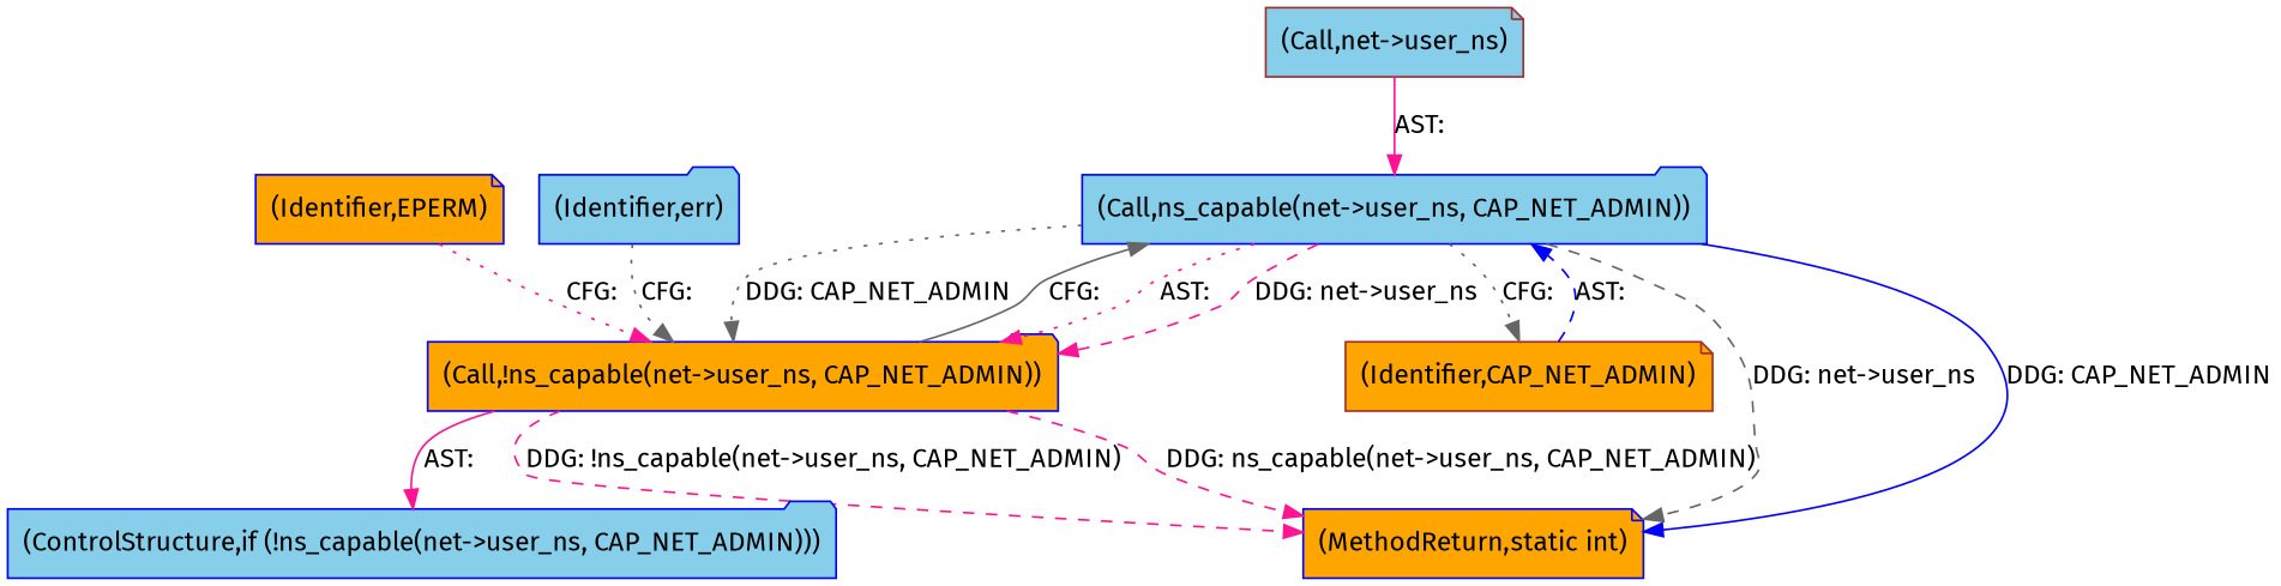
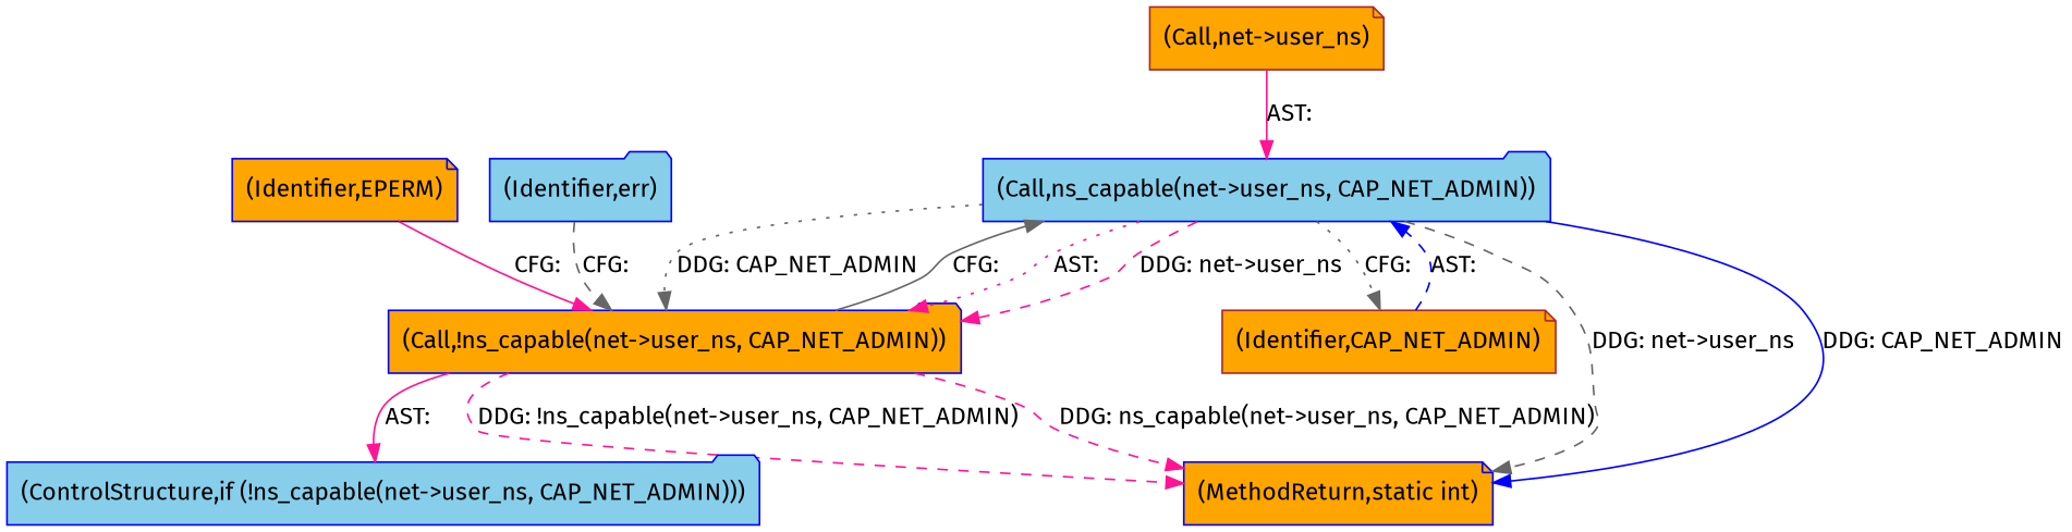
  digraph {
    fontname="Fira Sans"
    node [color=blue fillcolor=orange fontname="Fira Sans" shape=folder style=filled]
    edge [color=deeppink fontname="Fira Sans" style=dotted]
    n1 [fillcolor=skyblue label="(Call,ns_capable(net->user_ns, CAP_NET_ADMIN))"]
    n2 [label="(Call,!ns_capable(net->user_ns, CAP_NET_ADMIN))"]
    n3 [color=brown label="(Identifier,CAP_NET_ADMIN)" shape=note]
    n4 [label="(MethodReturn,static int)" shape=note]
    n5 [fillcolor=skyblue label="(ControlStructure,if (!ns_capable(net->user_ns, CAP_NET_ADMIN)))"]
-   n6 [color=brown fillcolor=skyblue label="(Call,net->user_ns)" shape=note]
+   n6 [color=brown label="(Call,net->user_ns)" shape=note]
    n7 [label="(Identifier,EPERM)" shape=note]
    n8 [fillcolor=skyblue label="(Identifier,err)"]
    n1 -> n2 [label="AST: "]
    n1 -> n2 [label="DDG: net->user_ns" style=dashed]
    n1 -> n2 [color=gray40 label="DDG: CAP_NET_ADMIN"]
    n1 -> n3 [color=gray40 label="CFG: "]
    n1 -> n4 [color=gray40 label="DDG: net->user_ns" style=dashed]
    n1 -> n4 [color=blue label="DDG: CAP_NET_ADMIN" style=solid]
    n2 -> n1 [color=gray40 label="CFG: " style=solid]
    n2 -> n4 [label="DDG: !ns_capable(net->user_ns, CAP_NET_ADMIN)" style=dashed]
    n2 -> n4 [label="DDG: ns_capable(net->user_ns, CAP_NET_ADMIN)" style=dashed]
    n2 -> n5 [label="AST: " style=solid]
    n3 -> n1 [color=blue label="AST: " style=dashed]
    n6 -> n1 [label="AST: " style=solid]
-   n7 -> n2 [label="CFG: "]
-   n8 -> n2 [color=gray40 label="CFG: "]
+   n7 -> n2 [label="CFG: " style=solid]
+   n8 -> n2 [color=gray40 label="CFG: " style=dashed]
  }
